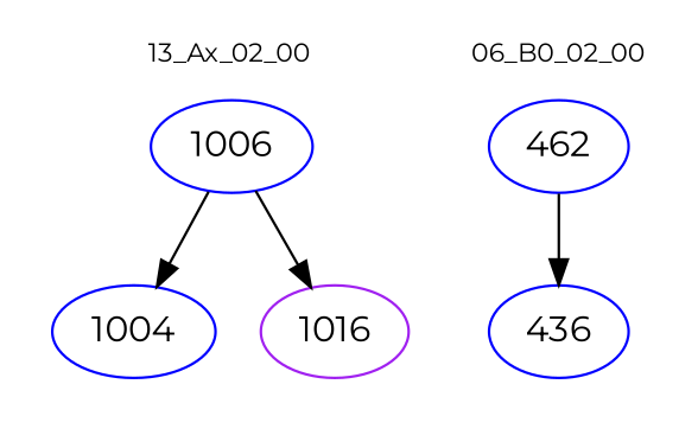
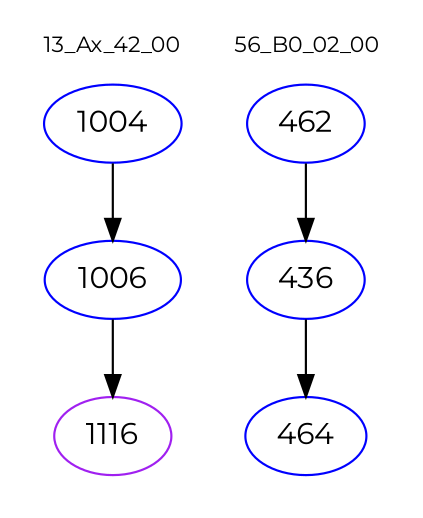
  digraph {
    fontname=Montserrat
    node [color=blue fontname=Montserrat]
    edge [color=black fontname=Montserrat]
    n1 [label=1004]
    n2 [label=1006]
-   n3 [color=purple label=1016]
+   n3 [color=purple label=1116]
    n4 [label=462]
    n5 [label=436]
+   n6 [label=464]
    subgraph cluster_1 {
      color=white
      fontsize=10
-     label="13_Ax_02_00"
+     label="13_Ax_42_00"
      n1
      n2
      n3
    }
    subgraph cluster_2 {
      color=white
      fontsize=10
-     label="06_B0_02_00"
+     label="56_B0_02_00"
      n4
      n5
+     n6
    }
-   n2 -> n1
+   n1 -> n2
    n2 -> n3
    n4 -> n5
+   n5 -> n6
  }
